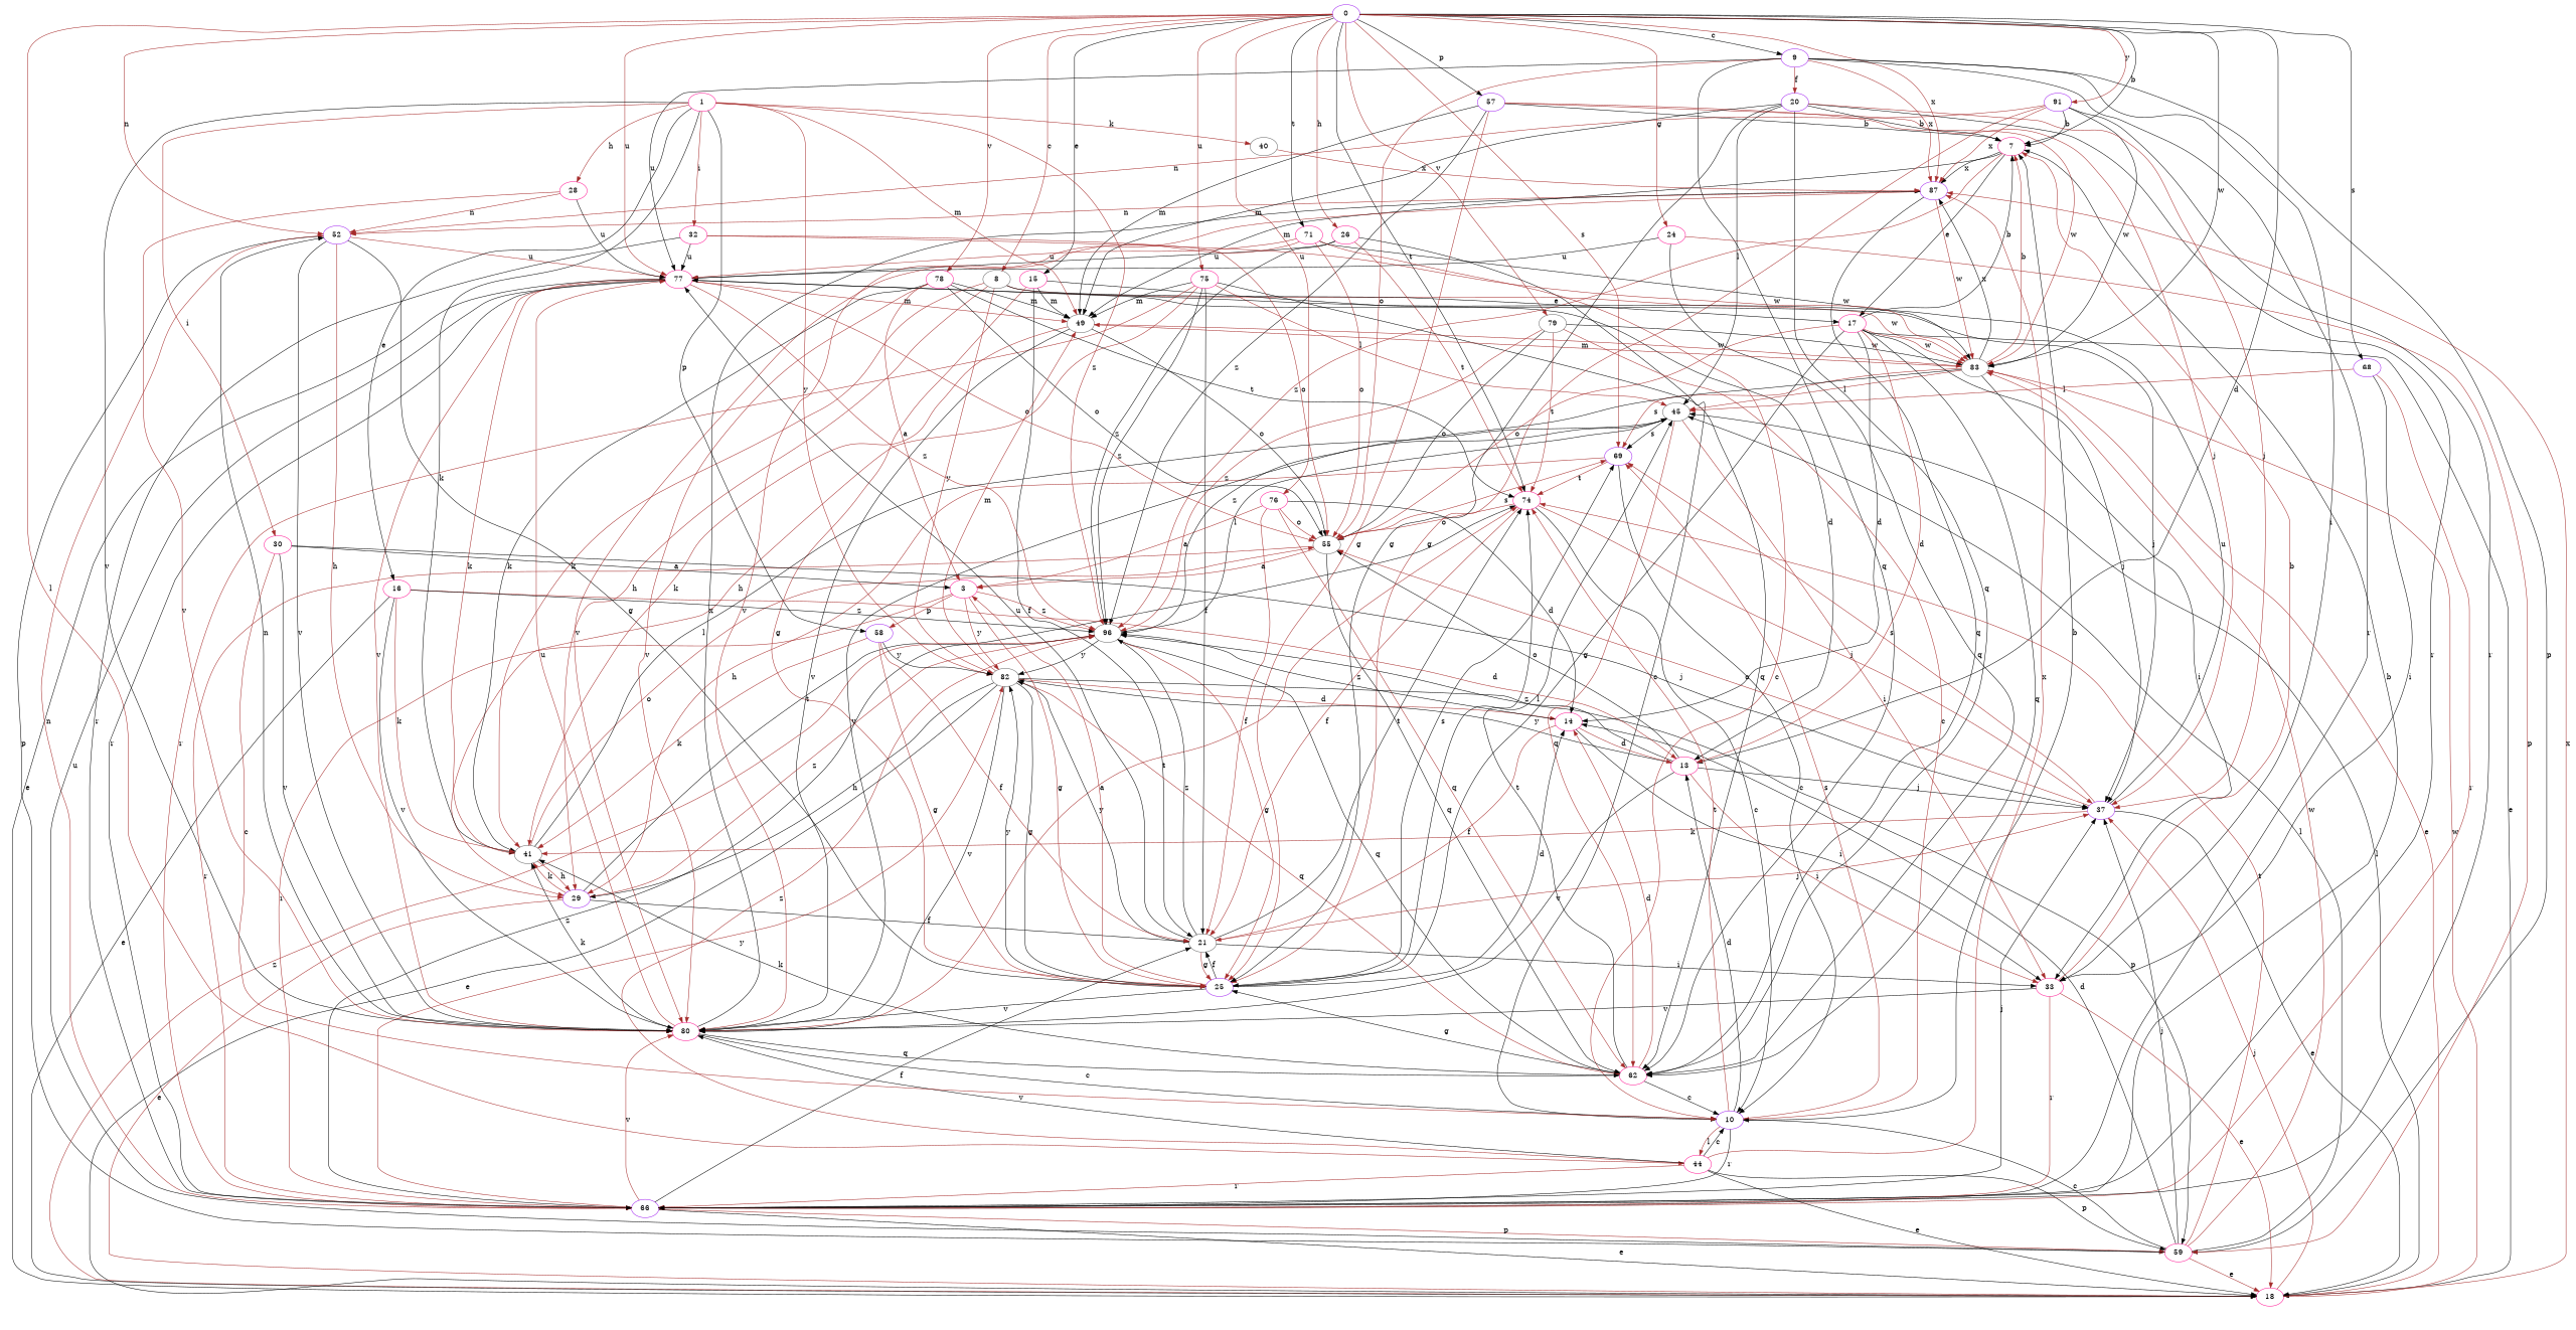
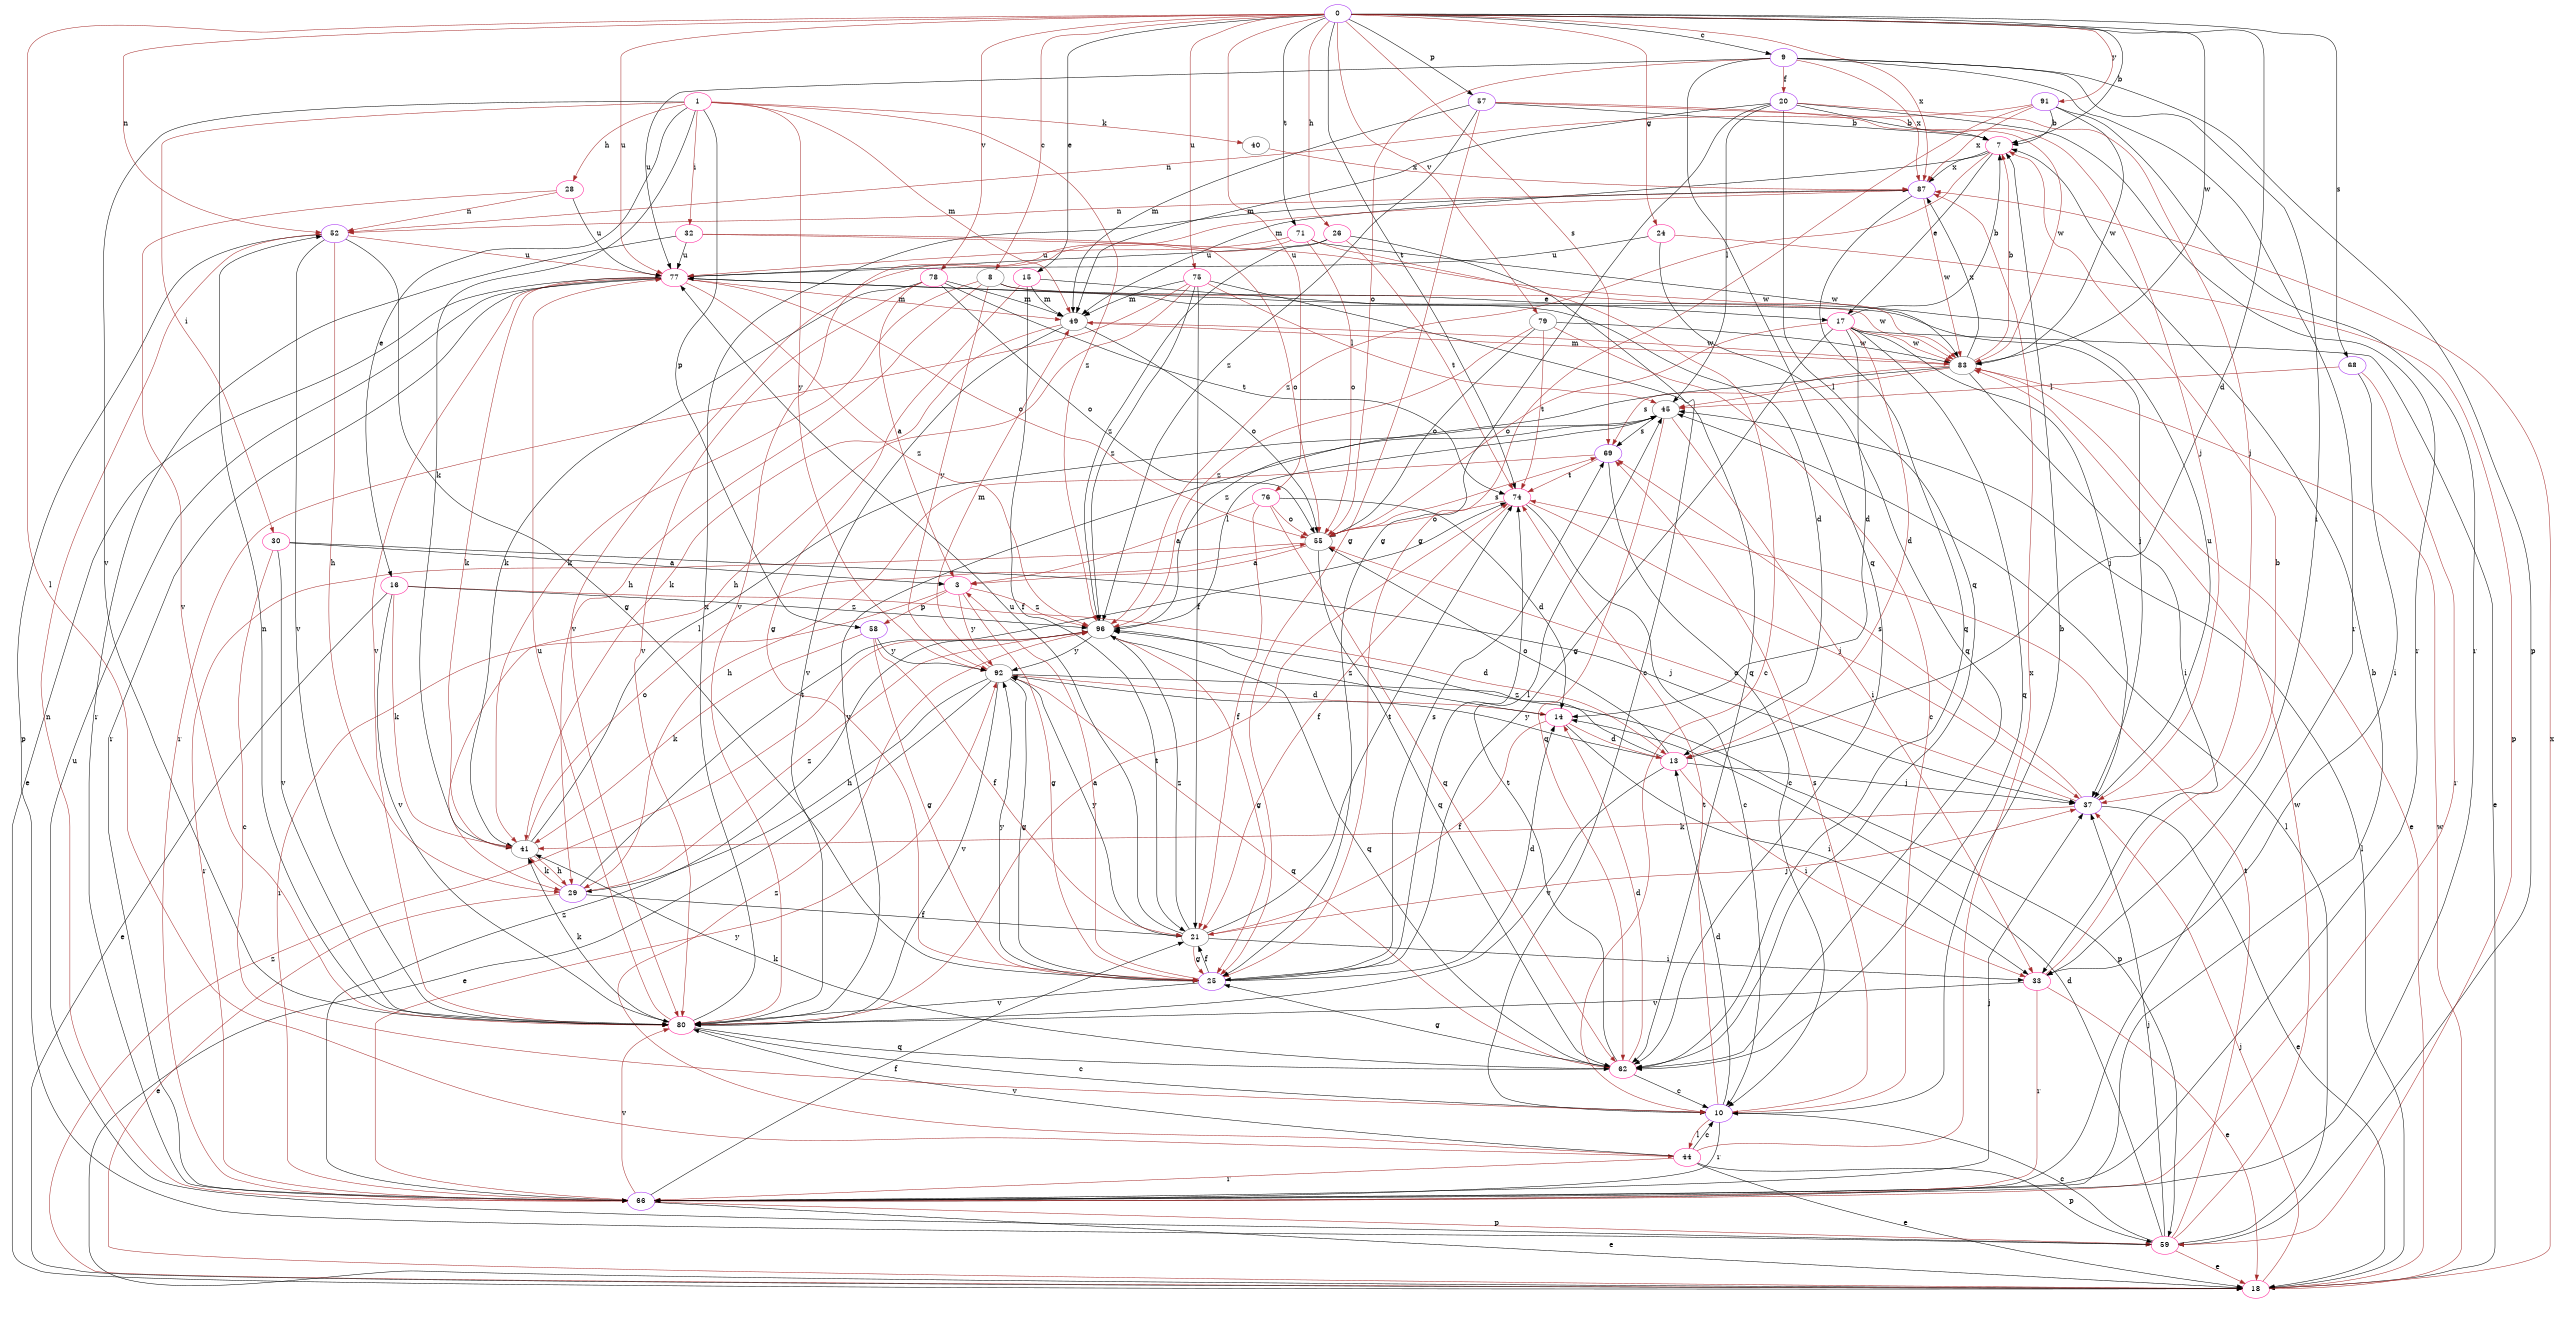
  strict digraph {
    node [color=deeppink]
    edge [color=black]
    0 [color=purple]
    7
    8 [color=gray40]
    9 [color=purple]
    13
    15
    24
    26
    44
    52 [color=purple]
    57 [color=purple]
    68 [color=purple]
    69 [color=purple]
    71
    74
    75
    76
    77
    78
    79 [color=gray40]
    83 [color=gray40]
    87 [color=purple]
    91 [color=purple]
    49 [color=gray40]
    96 [color=gray40]
    17
    41 [color=gray40]
-   92 [color=gray40 label=82]
+   92 [color=gray40]
    29 [color=purple]
    66 [color=purple]
    20 [color=purple]
    33
    55 [color=gray40]
    59
    62
    80
    37 [color=purple]
    25 [color=purple]
    21 [color=gray40]
    10 [color=purple]
    18
    45 [color=gray40]
    3
    14
    1
    16
    28
    30
    32
    40 [color=gray40]
    58 [color=purple]
    0 -> 7 [label=b]
    0 -> 8 [color=brown label=c]
    0 -> 9 [label=c]
    0 -> 13 [label=d]
    0 -> 15 [label=e]
    0 -> 24 [color=brown label=g]
    0 -> 26 [color=brown label=h]
    0 -> 44 [color=brown label=l]
    0 -> 52 [color=brown label=n]
    0 -> 57 [label=p]
    0 -> 68 [label=s]
    0 -> 69 [color=brown label=s]
    0 -> 71 [label=t]
    0 -> 74 [label=t]
    0 -> 75 [color=brown label=u]
    0 -> 76 [color=brown label=u]
    0 -> 77 [color=brown label=u]
    0 -> 78 [color=brown label=v]
    0 -> 79 [color=brown label=v]
    0 -> 83 [label=w]
    0 -> 87 [color=brown label=x]
    0 -> 91 [color=brown label=y]
    7 -> 87 [label=x]
    7 -> 49 [label=m]
    7 -> 96 [color=brown label=z]
    7 -> 17 [label=e]
    8 -> 83 [color=brown label=w]
    8 -> 17 [label=e]
    8 -> 41 [color=brown label=k]
    8 -> 92 [color=brown label=y]
    8 -> 29 [color=brown label=h]
    9 -> 77 [label=u]
    9 -> 87 [color=brown label=x]
    9 -> 66 [label=r]
    9 -> 20 [color=brown label=f]
    9 -> 33 [label=i]
    9 -> 55 [color=brown label=o]
    9 -> 59 [label=p]
    9 -> 62 [label=q]
    13 -> 96 [label=z]
    13 -> 92 [label=y]
    13 -> 33 [color=brown label=i]
    13 -> 55 [label=o]
    13 -> 80 [label=v]
    13 -> 37 [label=j]
    15 -> 13 [label=d]
    15 -> 49 [label=m]
    15 -> 25 [color=brown label=g]
    15 -> 21 [label=f]
    24 -> 77 [label=u]
    24 -> 59 [color=brown label=p]
    24 -> 62 [label=q]
    26 -> 74 [color=brown label=t]
    26 -> 77 [label=u]
    26 -> 96 [label=z]
    26 -> 10 [label=c]
    44 -> 87 [color=brown label=x]
    44 -> 96 [color=brown label=z]
    44 -> 66 [color=brown label=r]
    44 -> 59 [label=p]
    44 -> 80 [label=v]
    44 -> 10 [label=c]
    44 -> 18 [label=e]
    52 -> 77 [color=brown label=u]
    52 -> 29 [color=brown label=h]
    52 -> 59 [label=p]
    52 -> 80 [label=v]
    52 -> 25 [label=g]
    57 -> 7 [label=b]
    57 -> 83 [color=brown label=w]
    57 -> 49 [label=m]
    57 -> 96 [label=z]
    57 -> 37 [color=brown label=j]
    57 -> 25 [color=brown label=g]
    68 -> 66 [color=brown label=r]
    68 -> 33 [label=i]
    68 -> 45 [color=brown label=l]
    69 -> 74 [color=brown label=t]
    69 -> 29 [color=brown label=h]
    69 -> 10 [label=c]
    71 -> 77 [color=brown label=u]
    71 -> 83 [label=w]
    71 -> 55 [color=brown label=o]
    71 -> 80 [color=brown label=v]
    71 -> 10 [color=brown label=c]
    74 -> 55 [color=brown label=o]
    74 -> 37 [color=brown label=j]
    74 -> 21 [color=brown label=f]
    74 -> 10 [label=c]
    75 -> 49 [label=m]
    75 -> 96 [label=z]
    75 -> 29 [color=brown label=h]
    75 -> 66 [color=brown label=r]
    75 -> 62 [label=q]
    75 -> 21 [label=f]
    75 -> 45 [color=brown label=l]
    76 -> 55 [color=brown label=o]
    76 -> 62 [color=brown label=q]
    76 -> 21 [color=brown label=f]
    76 -> 3 [color=brown label=a]
    76 -> 14 [label=d]
    77 -> 49 [color=brown label=m]
    77 -> 96 [color=brown label=z]
    77 -> 41 [color=brown label=k]
    77 -> 66 [label=r]
    77 -> 55 [color=brown label=o]
    77 -> 80 [color=brown label=v]
    77 -> 37 [label=j]
    77 -> 18 [label=e]
    78 -> 74 [label=t]
    78 -> 49 [label=m]
    78 -> 41 [label=k]
    78 -> 55 [label=o]
    78 -> 80 [color=brown label=v]
    78 -> 3 [color=brown label=a]
    79 -> 74 [color=brown label=t]
    79 -> 83 [label=w]
    79 -> 96 [color=brown label=z]
    79 -> 55 [label=o]
    79 -> 10 [color=brown label=c]
    83 -> 7 [color=brown label=b]
    83 -> 69 [color=brown label=s]
    83 -> 87 [label=x]
    83 -> 49 [color=brown label=m]
    83 -> 96 [label=z]
    83 -> 33 [label=i]
    83 -> 18 [color=brown label=e]
    83 -> 45 [color=brown label=l]
    87 -> 52 [color=brown label=n]
    87 -> 83 [color=brown label=w]
    87 -> 62 [label=q]
    87 -> 80 [color=brown label=v]
    91 -> 7 [label=b]
    91 -> 52 [color=brown label=n]
    91 -> 83 [label=w]
    91 -> 87 [color=brown label=x]
    91 -> 66 [label=r]
    91 -> 25 [color=brown label=g]
    49 -> 83 [color=brown label=w]
    49 -> 41 [color=brown label=k]
    49 -> 55 [label=o]
    49 -> 80 [label=v]
    96 -> 92 [label=y]
    96 -> 62 [label=q]
    96 -> 25 [color=brown label=g]
    96 -> 45 [label=l]
    17 -> 7 [label=b]
    17 -> 13 [color=brown label=d]
    17 -> 83 [color=brown label=w]
    17 -> 55 [color=brown label=o]
    17 -> 62 [label=q]
    17 -> 37 [label=j]
    17 -> 25 [label=g]
    17 -> 18 [label=e]
    17 -> 14 [label=d]
    41 -> 29 [color=brown label=h]
    41 -> 55 [color=brown label=o]
    41 -> 45 [label=l]
    92 -> 49 [color=brown label=m]
    92 -> 29 [label=h]
    92 -> 59 [label=p]
    92 -> 62 [color=brown label=q]
    92 -> 80 [label=v]
    92 -> 25 [label=g]
    92 -> 18 [label=e]
    92 -> 14 [color=brown label=d]
    29 -> 74 [label=t]
    29 -> 96 [color=brown label=z]
    29 -> 41 [color=brown label=k]
    29 -> 21 [label=f]
    29 -> 18 [color=brown label=e]
    66 -> 7 [label=b]
    66 -> 52 [color=brown label=n]
    66 -> 96 [label=z]
    66 -> 92 [color=brown label=y]
    66 -> 59 [color=brown label=p]
    66 -> 80 [color=brown label=v]
    66 -> 37 [label=j]
    66 -> 21 [label=f]
    66 -> 18 [label=e]
    20 -> 7 [label=b]
    20 -> 49 [label=m]
    20 -> 66 [label=r]
    20 -> 62 [label=q]
    20 -> 37 [color=brown label=j]
    20 -> 25 [label=g]
    20 -> 45 [label=l]
    33 -> 7 [color=brown label=b]
    33 -> 66 [color=brown label=r]
    33 -> 80 [label=v]
    33 -> 18 [color=brown label=e]
    55 -> 69 [color=brown label=s]
    55 -> 66 [color=brown label=r]
    55 -> 62 [label=q]
    55 -> 3 [color=brown label=a]
    59 -> 74 [color=brown label=t]
    59 -> 77 [label=u]
    59 -> 83 [color=brown label=w]
    59 -> 37 [label=j]
    59 -> 10 [label=c]
    59 -> 18 [color=brown label=e]
    59 -> 45 [label=l]
    59 -> 14 [label=d]
    62 -> 74 [label=t]
    62 -> 41 [label=k]
    62 -> 25 [label=g]
    62 -> 10 [label=c]
    62 -> 14 [color=brown label=d]
    80 -> 52 [label=n]
    80 -> 74 [color=brown label=t]
    80 -> 77 [color=brown label=u]
    80 -> 87 [label=x]
    80 -> 41 [label=k]
    80 -> 62 [label=q]
    80 -> 10 [label=c]
    37 -> 69 [color=brown label=s]
    37 -> 77 [label=u]
    37 -> 41 [color=brown label=k]
    37 -> 55 [color=brown label=o]
    37 -> 18 [label=e]
    25 -> 69 [label=s]
    25 -> 92 [label=y]
    25 -> 80 [label=v]
    25 -> 21 [label=f]
    25 -> 45 [label=l]
    25 -> 3 [color=brown label=a]
    25 -> 14 [label=d]
    21 -> 74 [label=t]
    21 -> 77 [label=u]
    21 -> 96 [label=z]
    21 -> 92 [label=y]
    21 -> 33 [label=i]
    21 -> 37 [color=brown label=j]
    21 -> 25 [color=brown label=g]
    10 -> 7 [label=b]
    10 -> 13 [label=d]
    10 -> 44 [color=brown label=l]
    10 -> 69 [color=brown label=s]
    10 -> 74 [color=brown label=t]
    10 -> 66 [label=r]
    18 -> 83 [color=brown label=w]
    18 -> 87 [color=brown label=x]
    18 -> 96 [color=brown label=z]
    18 -> 37 [color=brown label=j]
    18 -> 45 [label=l]
    45 -> 69 [label=s]
    45 -> 33 [color=brown label=i]
    45 -> 62 [color=brown label=q]
    45 -> 80 [label=v]
    3 -> 96 [color=brown label=z]
    3 -> 92 [color=brown label=y]
    3 -> 66 [color=brown label=r]
    3 -> 25 [color=brown label=g]
    3 -> 58 [color=brown label=p]
    14 -> 13 [color=brown label=d]
    14 -> 96 [label=z]
    14 -> 33 [label=i]
    14 -> 21 [color=brown label=f]
    1 -> 49 [color=brown label=m]
    1 -> 96 [color=brown label=z]
    1 -> 41 [label=k]
    1 -> 92 [color=brown label=y]
    1 -> 80 [label=v]
    1 -> 16 [label=e]
    1 -> 28 [color=brown label=h]
    1 -> 30 [color=brown label=i]
    1 -> 32 [color=brown label=i]
    1 -> 40 [color=brown label=k]
    1 -> 58 [label=p]
    16 -> 13 [color=brown label=d]
    16 -> 96 [label=z]
    16 -> 41 [color=brown label=k]
    16 -> 80 [label=v]
    16 -> 18 [label=e]
    28 -> 52 [color=brown label=n]
    28 -> 77 [label=u]
    28 -> 80 [color=brown label=v]
    30 -> 80 [label=v]
    30 -> 37 [label=j]
    30 -> 10 [color=brown label=c]
    30 -> 3 [label=a]
    32 -> 77 [label=u]
    32 -> 83 [color=brown label=w]
    32 -> 66 [label=r]
    32 -> 55 [color=brown label=o]
    40 -> 87 [color=brown label=x]
    58 -> 41 [color=brown label=k]
    58 -> 92 [label=y]
    58 -> 25 [color=brown label=g]
    58 -> 21 [color=brown label=f]
  }
